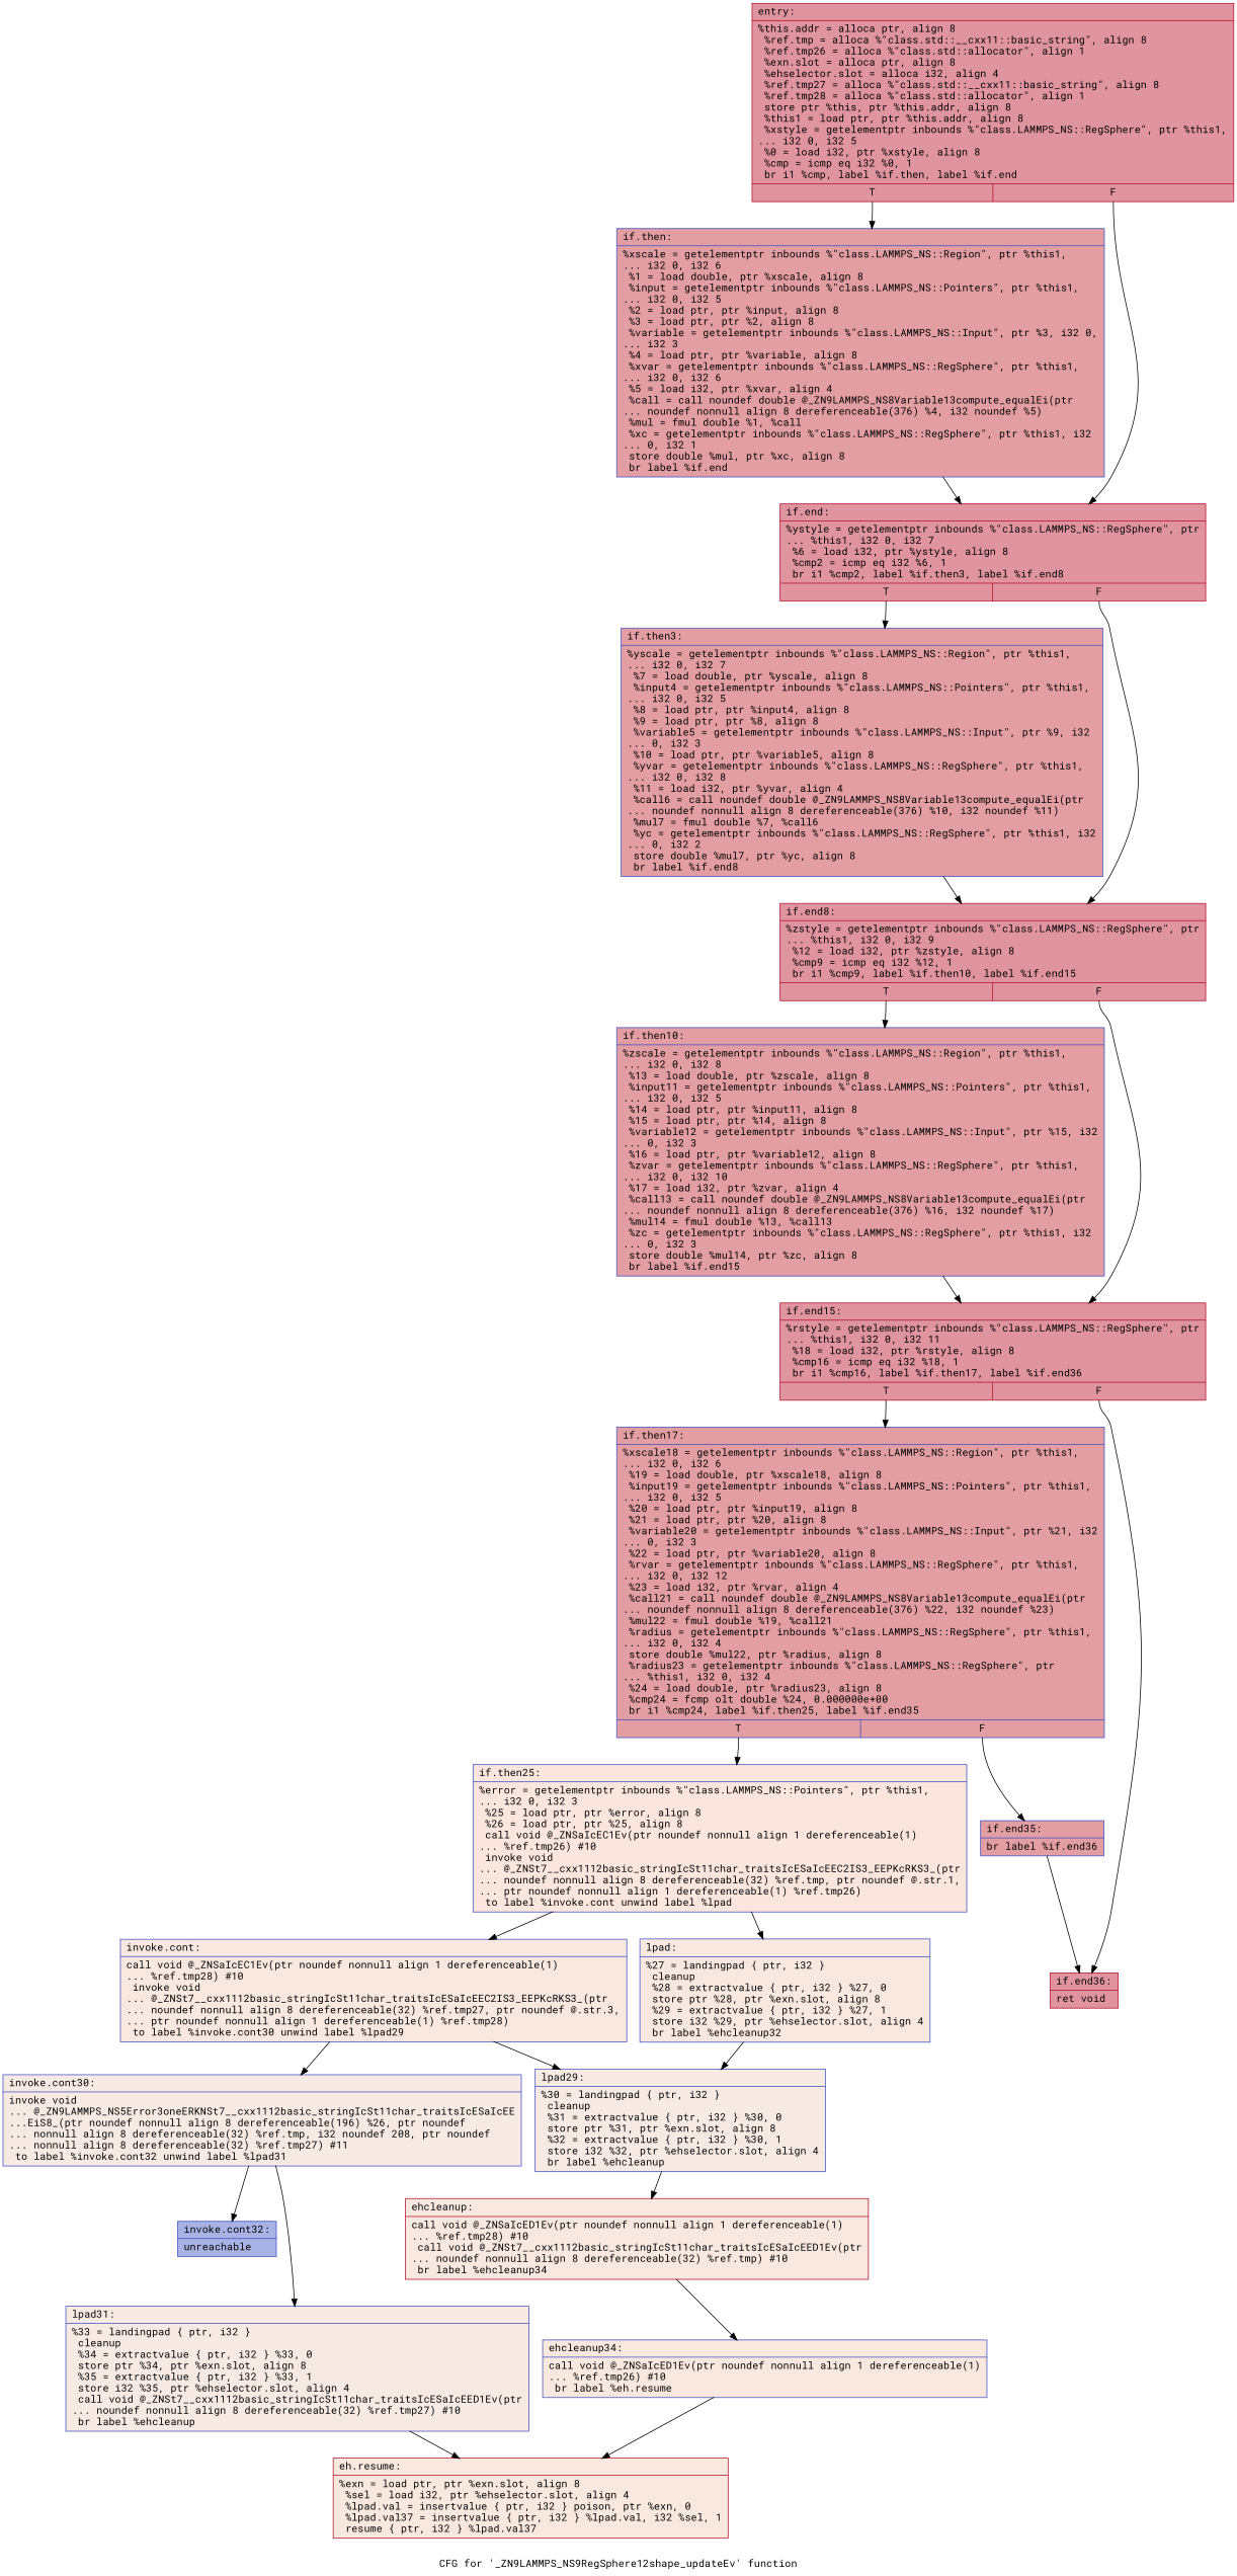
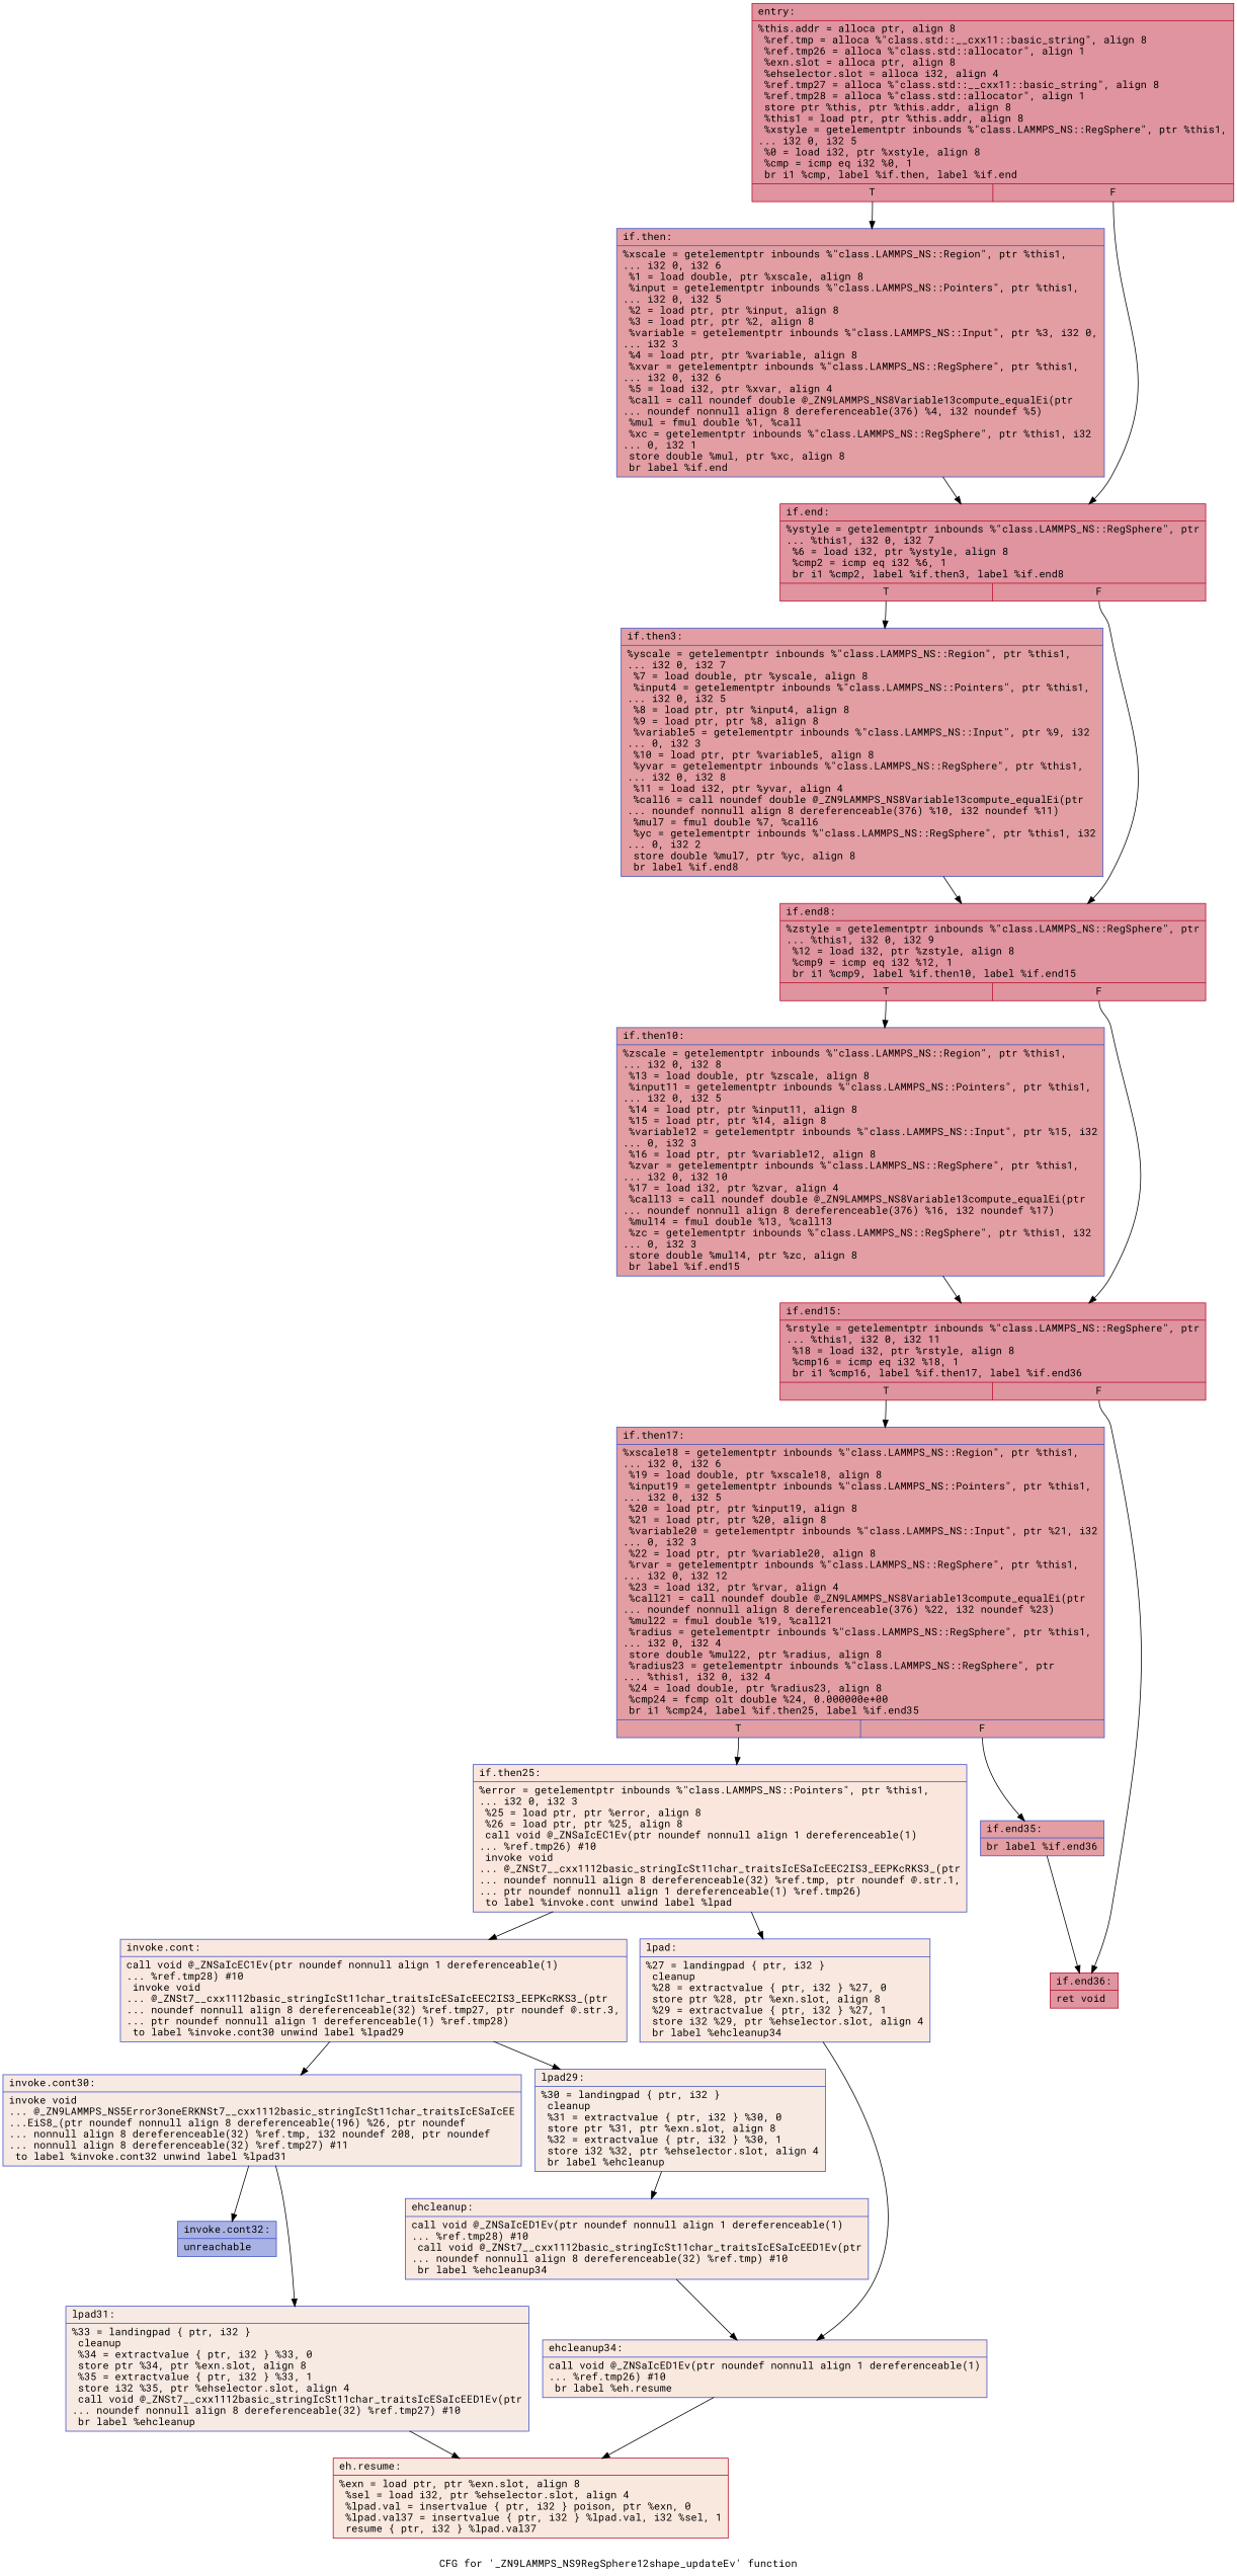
  digraph {
    fontname="Roboto Mono"
    label="CFG for '_ZN9LAMMPS_NS9RegSphere12shape_updateEv' function"
    node [color="#3d50c3ff" fillcolor="#b70d2870" fontname="Roboto Mono" shape=record style=filled]
    edge [fontname="Roboto Mono"]
    n1 [color="#b70d28ff" label="{entry:\l|  %this.addr = alloca ptr, align 8\l  %ref.tmp = alloca %\"class.std::__cxx11::basic_string\", align 8\l  %ref.tmp26 = alloca %\"class.std::allocator\", align 1\l  %exn.slot = alloca ptr, align 8\l  %ehselector.slot = alloca i32, align 4\l  %ref.tmp27 = alloca %\"class.std::__cxx11::basic_string\", align 8\l  %ref.tmp28 = alloca %\"class.std::allocator\", align 1\l  store ptr %this, ptr %this.addr, align 8\l  %this1 = load ptr, ptr %this.addr, align 8\l  %xstyle = getelementptr inbounds %\"class.LAMMPS_NS::RegSphere\", ptr %this1,\l... i32 0, i32 5\l  %0 = load i32, ptr %xstyle, align 8\l  %cmp = icmp eq i32 %0, 1\l  br i1 %cmp, label %if.then, label %if.end\l|{<s0>T|<s1>F}}"]
    n2 [fillcolor="#be242e70" label="{if.then:\l|  %xscale = getelementptr inbounds %\"class.LAMMPS_NS::Region\", ptr %this1,\l... i32 0, i32 6\l  %1 = load double, ptr %xscale, align 8\l  %input = getelementptr inbounds %\"class.LAMMPS_NS::Pointers\", ptr %this1,\l... i32 0, i32 5\l  %2 = load ptr, ptr %input, align 8\l  %3 = load ptr, ptr %2, align 8\l  %variable = getelementptr inbounds %\"class.LAMMPS_NS::Input\", ptr %3, i32 0,\l... i32 3\l  %4 = load ptr, ptr %variable, align 8\l  %xvar = getelementptr inbounds %\"class.LAMMPS_NS::RegSphere\", ptr %this1,\l... i32 0, i32 6\l  %5 = load i32, ptr %xvar, align 4\l  %call = call noundef double @_ZN9LAMMPS_NS8Variable13compute_equalEi(ptr\l... noundef nonnull align 8 dereferenceable(376) %4, i32 noundef %5)\l  %mul = fmul double %1, %call\l  %xc = getelementptr inbounds %\"class.LAMMPS_NS::RegSphere\", ptr %this1, i32\l... 0, i32 1\l  store double %mul, ptr %xc, align 8\l  br label %if.end\l}"]
    n3 [color="#b70d28ff" label="{if.end:\l|  %ystyle = getelementptr inbounds %\"class.LAMMPS_NS::RegSphere\", ptr\l... %this1, i32 0, i32 7\l  %6 = load i32, ptr %ystyle, align 8\l  %cmp2 = icmp eq i32 %6, 1\l  br i1 %cmp2, label %if.then3, label %if.end8\l|{<s0>T|<s1>F}}"]
    n4 [fillcolor="#be242e70" label="{if.then3:\l|  %yscale = getelementptr inbounds %\"class.LAMMPS_NS::Region\", ptr %this1,\l... i32 0, i32 7\l  %7 = load double, ptr %yscale, align 8\l  %input4 = getelementptr inbounds %\"class.LAMMPS_NS::Pointers\", ptr %this1,\l... i32 0, i32 5\l  %8 = load ptr, ptr %input4, align 8\l  %9 = load ptr, ptr %8, align 8\l  %variable5 = getelementptr inbounds %\"class.LAMMPS_NS::Input\", ptr %9, i32\l... 0, i32 3\l  %10 = load ptr, ptr %variable5, align 8\l  %yvar = getelementptr inbounds %\"class.LAMMPS_NS::RegSphere\", ptr %this1,\l... i32 0, i32 8\l  %11 = load i32, ptr %yvar, align 4\l  %call6 = call noundef double @_ZN9LAMMPS_NS8Variable13compute_equalEi(ptr\l... noundef nonnull align 8 dereferenceable(376) %10, i32 noundef %11)\l  %mul7 = fmul double %7, %call6\l  %yc = getelementptr inbounds %\"class.LAMMPS_NS::RegSphere\", ptr %this1, i32\l... 0, i32 2\l  store double %mul7, ptr %yc, align 8\l  br label %if.end8\l}"]
    n5 [color="#b70d28ff" label="{if.end8:\l|  %zstyle = getelementptr inbounds %\"class.LAMMPS_NS::RegSphere\", ptr\l... %this1, i32 0, i32 9\l  %12 = load i32, ptr %zstyle, align 8\l  %cmp9 = icmp eq i32 %12, 1\l  br i1 %cmp9, label %if.then10, label %if.end15\l|{<s0>T|<s1>F}}"]
    n6 [fillcolor="#be242e70" label="{if.then10:\l|  %zscale = getelementptr inbounds %\"class.LAMMPS_NS::Region\", ptr %this1,\l... i32 0, i32 8\l  %13 = load double, ptr %zscale, align 8\l  %input11 = getelementptr inbounds %\"class.LAMMPS_NS::Pointers\", ptr %this1,\l... i32 0, i32 5\l  %14 = load ptr, ptr %input11, align 8\l  %15 = load ptr, ptr %14, align 8\l  %variable12 = getelementptr inbounds %\"class.LAMMPS_NS::Input\", ptr %15, i32\l... 0, i32 3\l  %16 = load ptr, ptr %variable12, align 8\l  %zvar = getelementptr inbounds %\"class.LAMMPS_NS::RegSphere\", ptr %this1,\l... i32 0, i32 10\l  %17 = load i32, ptr %zvar, align 4\l  %call13 = call noundef double @_ZN9LAMMPS_NS8Variable13compute_equalEi(ptr\l... noundef nonnull align 8 dereferenceable(376) %16, i32 noundef %17)\l  %mul14 = fmul double %13, %call13\l  %zc = getelementptr inbounds %\"class.LAMMPS_NS::RegSphere\", ptr %this1, i32\l... 0, i32 3\l  store double %mul14, ptr %zc, align 8\l  br label %if.end15\l}"]
    n7 [color="#b70d28ff" label="{if.end15:\l|  %rstyle = getelementptr inbounds %\"class.LAMMPS_NS::RegSphere\", ptr\l... %this1, i32 0, i32 11\l  %18 = load i32, ptr %rstyle, align 8\l  %cmp16 = icmp eq i32 %18, 1\l  br i1 %cmp16, label %if.then17, label %if.end36\l|{<s0>T|<s1>F}}"]
    n8 [fillcolor="#be242e70" label="{if.then17:\l|  %xscale18 = getelementptr inbounds %\"class.LAMMPS_NS::Region\", ptr %this1,\l... i32 0, i32 6\l  %19 = load double, ptr %xscale18, align 8\l  %input19 = getelementptr inbounds %\"class.LAMMPS_NS::Pointers\", ptr %this1,\l... i32 0, i32 5\l  %20 = load ptr, ptr %input19, align 8\l  %21 = load ptr, ptr %20, align 8\l  %variable20 = getelementptr inbounds %\"class.LAMMPS_NS::Input\", ptr %21, i32\l... 0, i32 3\l  %22 = load ptr, ptr %variable20, align 8\l  %rvar = getelementptr inbounds %\"class.LAMMPS_NS::RegSphere\", ptr %this1,\l... i32 0, i32 12\l  %23 = load i32, ptr %rvar, align 4\l  %call21 = call noundef double @_ZN9LAMMPS_NS8Variable13compute_equalEi(ptr\l... noundef nonnull align 8 dereferenceable(376) %22, i32 noundef %23)\l  %mul22 = fmul double %19, %call21\l  %radius = getelementptr inbounds %\"class.LAMMPS_NS::RegSphere\", ptr %this1,\l... i32 0, i32 4\l  store double %mul22, ptr %radius, align 8\l  %radius23 = getelementptr inbounds %\"class.LAMMPS_NS::RegSphere\", ptr\l... %this1, i32 0, i32 4\l  %24 = load double, ptr %radius23, align 8\l  %cmp24 = fcmp olt double %24, 0.000000e+00\l  br i1 %cmp24, label %if.then25, label %if.end35\l|{<s0>T|<s1>F}}"]
    n9 [color="#b70d28ff" label="{if.end36:\l|  ret void\l}"]
    n10 [fillcolor="#f3c7b170" label="{if.then25:\l|  %error = getelementptr inbounds %\"class.LAMMPS_NS::Pointers\", ptr %this1,\l... i32 0, i32 3\l  %25 = load ptr, ptr %error, align 8\l  %26 = load ptr, ptr %25, align 8\l  call void @_ZNSaIcEC1Ev(ptr noundef nonnull align 1 dereferenceable(1)\l... %ref.tmp26) #10\l  invoke void\l... @_ZNSt7__cxx1112basic_stringIcSt11char_traitsIcESaIcEEC2IS3_EEPKcRKS3_(ptr\l... noundef nonnull align 8 dereferenceable(32) %ref.tmp, ptr noundef @.str.1,\l... ptr noundef nonnull align 1 dereferenceable(1) %ref.tmp26)\l          to label %invoke.cont unwind label %lpad\l}"]
    n11 [fillcolor="#be242e70" label="{if.end35:\l|  br label %if.end36\l}"]
    n12 [fillcolor="#f1ccb870" label="{invoke.cont:\l|  call void @_ZNSaIcEC1Ev(ptr noundef nonnull align 1 dereferenceable(1)\l... %ref.tmp28) #10\l  invoke void\l... @_ZNSt7__cxx1112basic_stringIcSt11char_traitsIcESaIcEEC2IS3_EEPKcRKS3_(ptr\l... noundef nonnull align 8 dereferenceable(32) %ref.tmp27, ptr noundef @.str.3,\l... ptr noundef nonnull align 1 dereferenceable(1) %ref.tmp28)\l          to label %invoke.cont30 unwind label %lpad29\l}"]
-   n13 [fillcolor="#f1ccb870" label="{lpad:\l|  %27 = landingpad \{ ptr, i32 \}\l          cleanup\l  %28 = extractvalue \{ ptr, i32 \} %27, 0\l  store ptr %28, ptr %exn.slot, align 8\l  %29 = extractvalue \{ ptr, i32 \} %27, 1\l  store i32 %29, ptr %ehselector.slot, align 4\l  br label %ehcleanup32\l}"]
+   n13 [fillcolor="#f1ccb870" label="{lpad:\l|  %27 = landingpad \{ ptr, i32 \}\l          cleanup\l  %28 = extractvalue \{ ptr, i32 \} %27, 0\l  store ptr %28, ptr %exn.slot, align 8\l  %29 = extractvalue \{ ptr, i32 \} %27, 1\l  store i32 %29, ptr %ehselector.slot, align 4\l  br label %ehcleanup34\l}"]
    n14 [fillcolor="#eed0c070" label="{invoke.cont30:\l|  invoke void\l... @_ZN9LAMMPS_NS5Error3oneERKNSt7__cxx1112basic_stringIcSt11char_traitsIcESaIcEE\l...EiS8_(ptr noundef nonnull align 8 dereferenceable(196) %26, ptr noundef\l... nonnull align 8 dereferenceable(32) %ref.tmp, i32 noundef 208, ptr noundef\l... nonnull align 8 dereferenceable(32) %ref.tmp27) #11\l          to label %invoke.cont32 unwind label %lpad31\l}"]
    n15 [fillcolor="#eed0c070" label="{lpad29:\l|  %30 = landingpad \{ ptr, i32 \}\l          cleanup\l  %31 = extractvalue \{ ptr, i32 \} %30, 0\l  store ptr %31, ptr %exn.slot, align 8\l  %32 = extractvalue \{ ptr, i32 \} %30, 1\l  store i32 %32, ptr %ehselector.slot, align 4\l  br label %ehcleanup\l}"]
    n16 [fillcolor="#f2cab570" label="{ehcleanup34:\l|  call void @_ZNSaIcED1Ev(ptr noundef nonnull align 1 dereferenceable(1)\l... %ref.tmp26) #10\l  br label %eh.resume\l}"]
    n17 [fillcolor="#3d50c370" label="{invoke.cont32:\l|  unreachable\l}"]
    n18 [fillcolor="#eed0c070" label="{lpad31:\l|  %33 = landingpad \{ ptr, i32 \}\l          cleanup\l  %34 = extractvalue \{ ptr, i32 \} %33, 0\l  store ptr %34, ptr %exn.slot, align 8\l  %35 = extractvalue \{ ptr, i32 \} %33, 1\l  store i32 %35, ptr %ehselector.slot, align 4\l  call void @_ZNSt7__cxx1112basic_stringIcSt11char_traitsIcESaIcEED1Ev(ptr\l... noundef nonnull align 8 dereferenceable(32) %ref.tmp27) #10\l  br label %ehcleanup\l}"]
-   n19 [color="#b70d28ff" fillcolor="#f1ccb870" label="{ehcleanup:\l|  call void @_ZNSaIcED1Ev(ptr noundef nonnull align 1 dereferenceable(1)\l... %ref.tmp28) #10\l  call void @_ZNSt7__cxx1112basic_stringIcSt11char_traitsIcESaIcEED1Ev(ptr\l... noundef nonnull align 8 dereferenceable(32) %ref.tmp) #10\l  br label %ehcleanup34\l}"]
+   n19 [fillcolor="#f1ccb870" label="{ehcleanup:\l|  call void @_ZNSaIcED1Ev(ptr noundef nonnull align 1 dereferenceable(1)\l... %ref.tmp28) #10\l  call void @_ZNSt7__cxx1112basic_stringIcSt11char_traitsIcESaIcEED1Ev(ptr\l... noundef nonnull align 8 dereferenceable(32) %ref.tmp) #10\l  br label %ehcleanup34\l}"]
    n20 [color="#b70d28ff" fillcolor="#f2cab570" label="{eh.resume:\l|  %exn = load ptr, ptr %exn.slot, align 8\l  %sel = load i32, ptr %ehselector.slot, align 4\l  %lpad.val = insertvalue \{ ptr, i32 \} poison, ptr %exn, 0\l  %lpad.val37 = insertvalue \{ ptr, i32 \} %lpad.val, i32 %sel, 1\l  resume \{ ptr, i32 \} %lpad.val37\l}"]
    n1 -> n2 [tailport=s0]
    n1 -> n3 [tailport=s1]
    n2 -> n3
    n3 -> n4 [tailport=s0]
    n3 -> n5 [tailport=s1]
    n4 -> n5
    n5 -> n6 [tailport=s0]
    n5 -> n7 [tailport=s1]
    n6 -> n7
    n7 -> n8 [tailport=s0]
    n7 -> n9 [tailport=s1]
    n8 -> n10 [tailport=s0]
    n8 -> n11 [tailport=s1]
    n10 -> n12
    n10 -> n13
    n11 -> n9
    n12 -> n14
    n12 -> n15
-   n13 -> n15
+   n13 -> n16
    n14 -> n17
    n14 -> n18
    n15 -> n19
    n16 -> n20
    n18 -> n20
    n19 -> n16
  }
